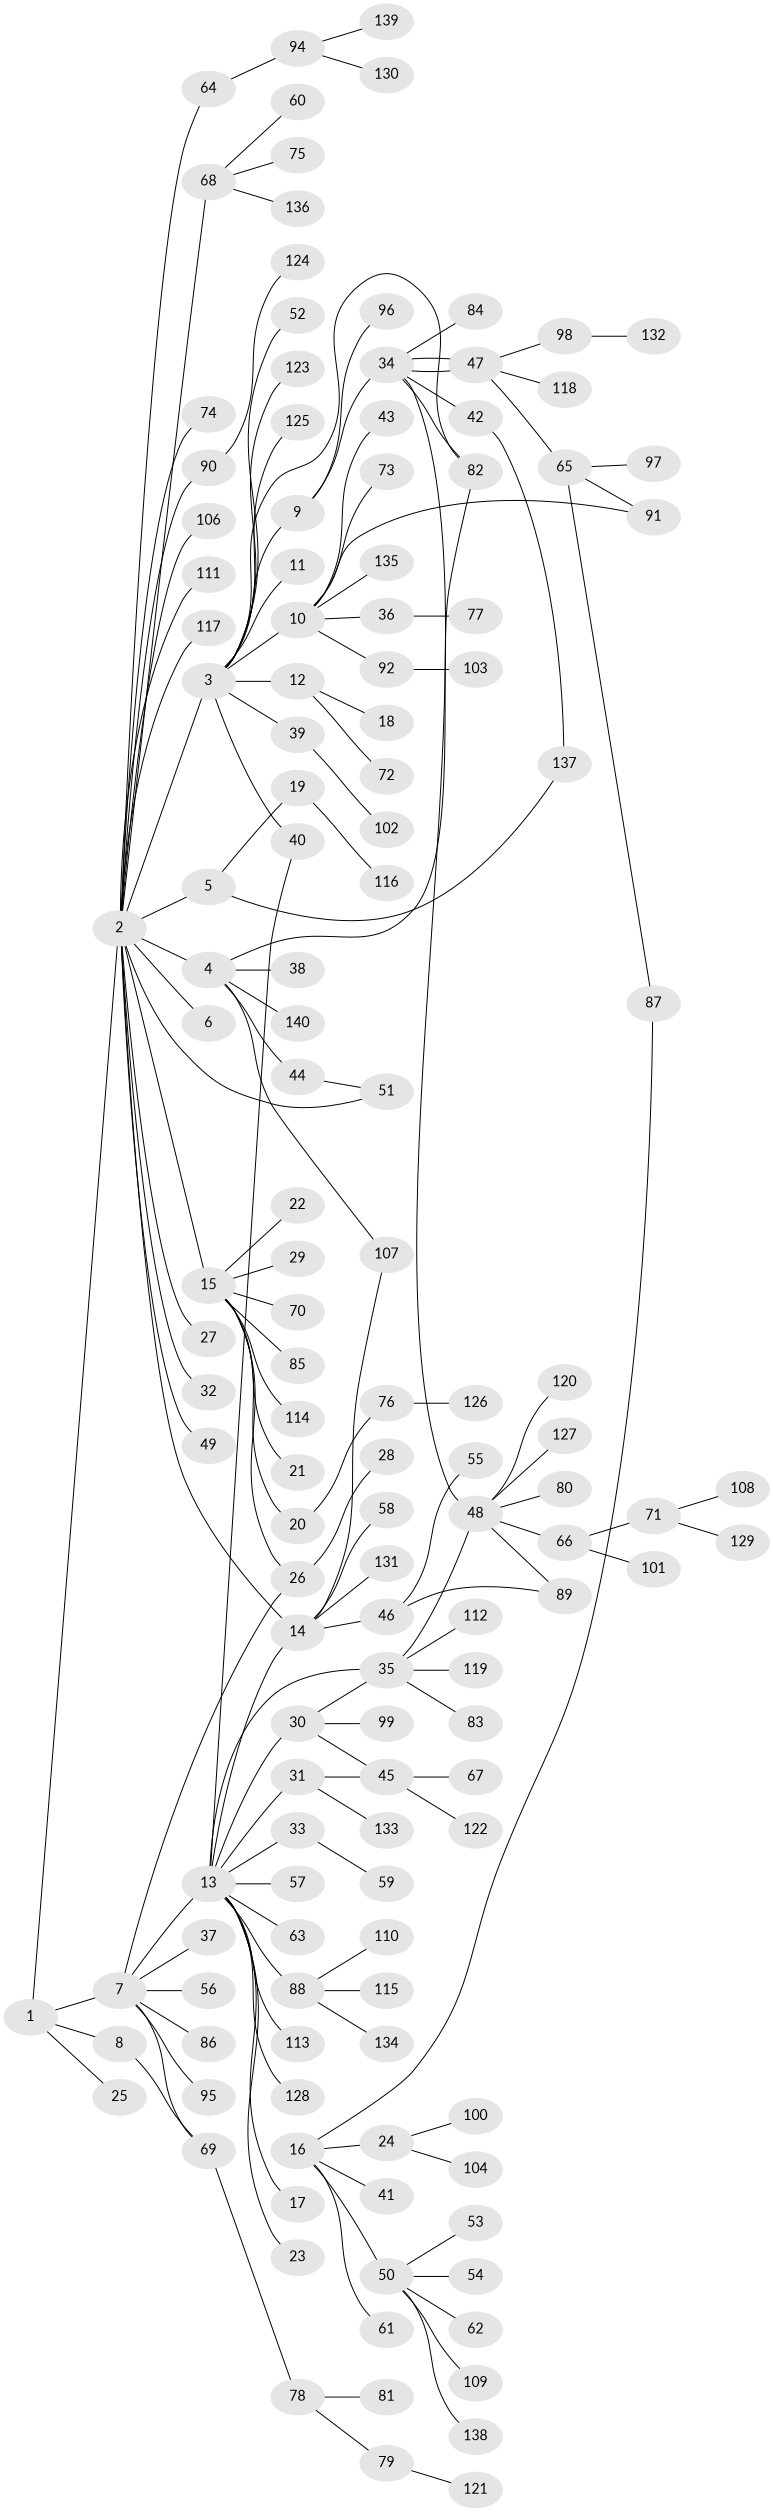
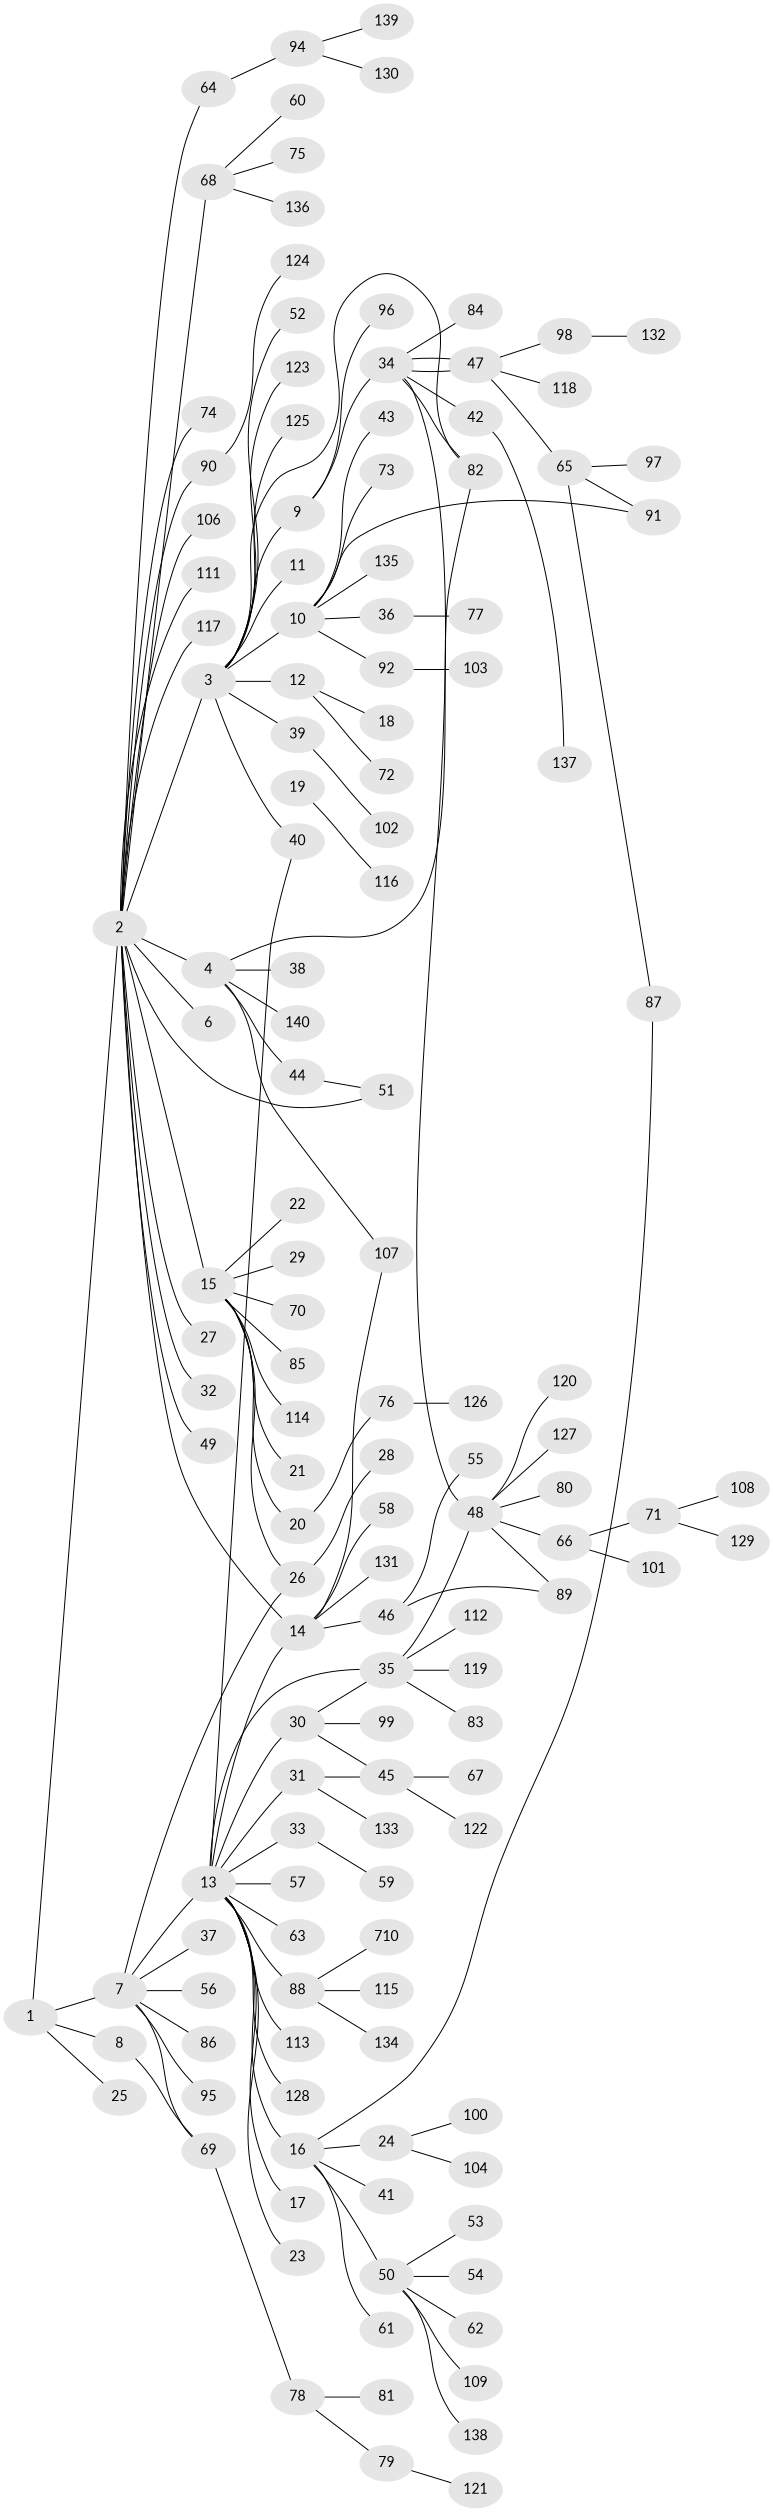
  graph {
    fontname=Lato
    rankdir=LR
    node [color=gray90 fontname=Lato style=filled]
    edge [fontname=Lato]
    1
    2
    7
    8
    25
    3
    4
-   5
    6
    14
    15
    27
    32
    49
    51
    64
    68
    74
    90
    106
    111
    117
    13
    26
    37
    56
    69
    86
    95
    9
    10
    11
    12
    39
    40
    52
    82
    123
    125
    38
    44
    107
    140
    19
    137
    46
    58
    131
    20
    21
    22
    29
    70
    85
    114
    94
    60
    75
    136
    124
    34
    96
    36
    43
    73
    92
    135
    91
    18
    72
    102
    116
    16
    17
    23
    30
    31
    33
    35
    57
    63
    88
    113
    128
    28
    78
    42
    47
    48
    84
    77
    71
    108
    129
    103
    24
    41
    50
    61
    87
    45
    99
    133
    59
    83
    112
    119
-   110
+   110 [label=710]
    115
    134
    55
    89
    76
    100
    104
    53
    54
    62
    109
    138
    126
    67
    122
    65
    98
    118
    66
    80
    120
    127
    97
    132
    101
    130
    139
    79
    81
    121
    1 -- 2
    1 -- 7
    1 -- 8
    1 -- 25
    2 -- 3
    2 -- 4
-   2 -- 5
    2 -- 6
    2 -- 14
    2 -- 15
    2 -- 27
    2 -- 32
    2 -- 49
    2 -- 51
    2 -- 64
    2 -- 68
    2 -- 74
    2 -- 90
    2 -- 106
    2 -- 111
    2 -- 117
    7 -- 13
    7 -- 26
    7 -- 37
    7 -- 56
    7 -- 69
    7 -- 86
    7 -- 95
    8 -- 69
    3 -- 9
    3 -- 10
    3 -- 11
    3 -- 12
    3 -- 39
    3 -- 40
    3 -- 52
    3 -- 82
    3 -- 123
    3 -- 125
    4 -- 82
    4 -- 38
    4 -- 44
    4 -- 107
    4 -- 140
-   5 -- 19
-   5 -- 137
    14 -- 107
    14 -- 46
    14 -- 58
    14 -- 131
    15 -- 26
    15 -- 20
    15 -- 21
    15 -- 22
    15 -- 29
    15 -- 70
    15 -- 85
    15 -- 114
    64 -- 94
    68 -- 60
    68 -- 75
    68 -- 136
    90 -- 124
    13 -- 14
    13 -- 40
+   13 -- 16
    13 -- 17
    13 -- 23
    13 -- 30
    13 -- 31
    13 -- 33
    13 -- 35
    13 -- 57
    13 -- 63
    13 -- 88
    13 -- 113
    13 -- 128
    26 -- 28
    69 -- 78
    9 -- 34
    9 -- 96
    10 -- 36
    10 -- 43
    10 -- 73
    10 -- 92
    10 -- 135
    10 -- 91
    12 -- 18
    12 -- 72
    39 -- 102
    44 -- 51
    19 -- 116
    46 -- 55
    46 -- 89
    20 -- 76
    94 -- 130
    94 -- 139
    34 -- 82
    34 -- 42
    34 -- 47
    34 -- 47
    34 -- 48
    34 -- 84
    36 -- 77
    92 -- 103
    16 -- 24
    16 -- 41
    16 -- 50
    16 -- 61
    16 -- 87
    30 -- 35
    30 -- 45
    30 -- 99
    31 -- 45
    31 -- 133
    33 -- 59
    35 -- 48
    35 -- 83
    35 -- 112
    35 -- 119
    88 -- 110
    88 -- 115
    88 -- 134
    78 -- 79
    78 -- 81
    42 -- 137
    47 -- 65
    47 -- 98
    47 -- 118
    48 -- 89
    48 -- 66
    48 -- 80
    48 -- 120
    48 -- 127
    71 -- 108
    71 -- 129
    24 -- 100
    24 -- 104
    50 -- 53
    50 -- 54
    50 -- 62
    50 -- 109
    50 -- 138
    45 -- 67
    45 -- 122
    76 -- 126
    65 -- 91
    65 -- 87
    65 -- 97
    98 -- 132
    66 -- 71
    66 -- 101
    79 -- 121
  }
